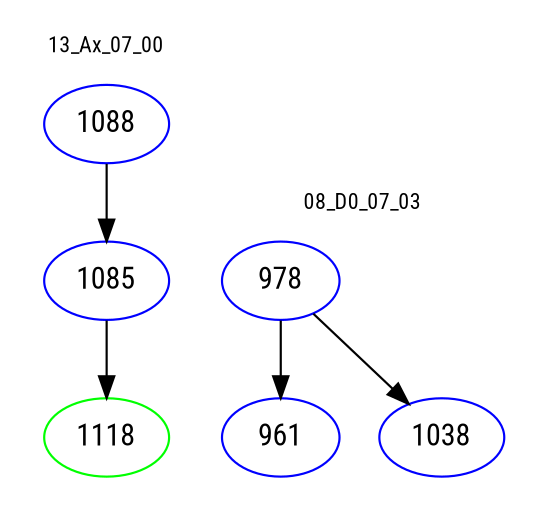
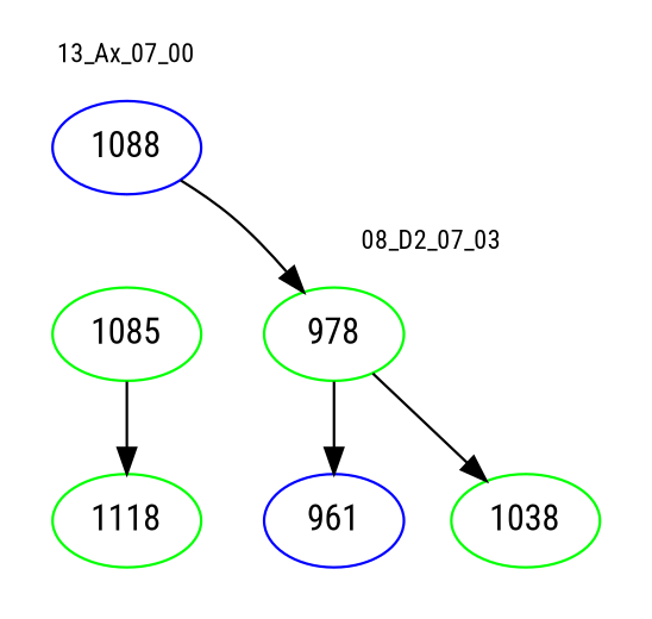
  digraph {
    fontname="Roboto Condensed"
    node [color=blue fontname="Roboto Condensed"]
    edge [color=black fontname="Roboto Condensed"]
    n1 [label=1088]
-   n2 [label=1085]
+   n2 [color=green label=1085]
    n3 [color=green label=1118]
-   n4 [label=978]
+   n4 [color=green label=978]
    n5 [label=961]
-   n6 [label=1038]
+   n6 [color=green label=1038]
    subgraph cluster_1 {
      color=white
      fontsize=10
      label="13_Ax_07_00"
      n1
      n2
      n3
    }
    subgraph cluster_2 {
      color=white
      fontsize=10
-     label="08_D0_07_03"
+     label="08_D2_07_03"
      n4
      n5
      n6
    }
-   n1 -> n2
+   n1 -> n4
    n2 -> n3
    n4 -> n5
    n4 -> n6
  }
